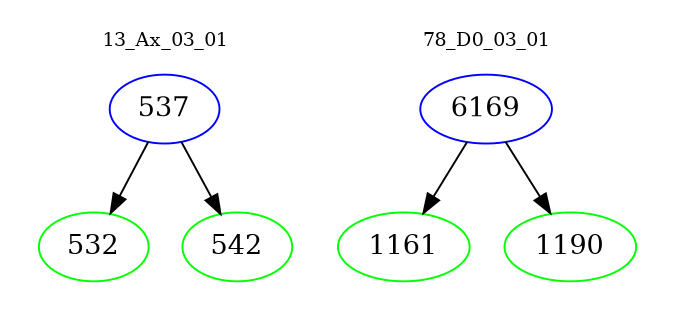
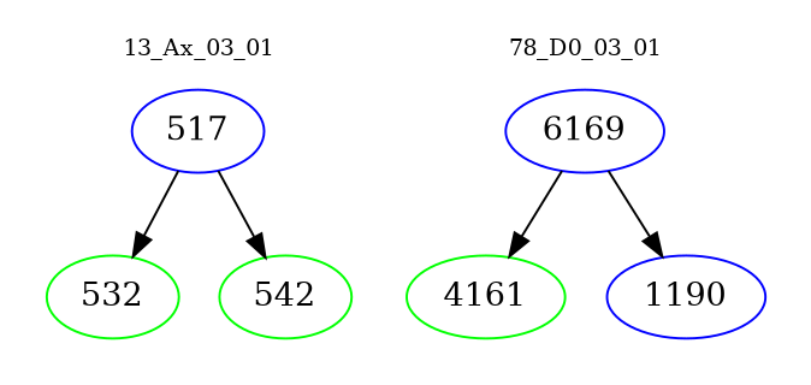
  digraph {
    node [color=green]
    edge [color=black]
-   n1 [color=blue label=537]
+   n1 [color=blue label=517]
    n2 [label=532]
    n3 [label=542]
    n4 [color=blue label=6169]
-   n5 [label=1161]
-   n6 [label=1190]
+   n5 [label=4161]
+   n6 [color=blue label=1190]
    subgraph cluster_1 {
      color=white
      fontsize=10
      label="13_Ax_03_01"
      n1
      n2
      n3
    }
    subgraph cluster_2 {
      color=white
      fontsize=10
      label="78_D0_03_01"
      n4
      n5
      n6
    }
    n1 -> n2
    n1 -> n3
    n4 -> n5
    n4 -> n6
  }
